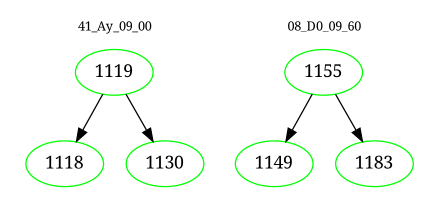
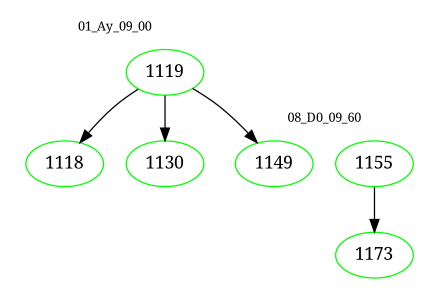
  digraph {
    fontname="Noto Serif"
    node [color=green fontname="Noto Serif"]
    edge [color=black fontname="Noto Serif"]
    n1 [label=1119]
    n2 [label=1118]
    n3 [label=1130]
    n4 [label=1155]
    n5 [label=1149]
-   n6 [label=1183]
+   n6 [label=1173]
    subgraph cluster_1 {
      color=white
      fontsize=10
-     label="41_Ay_09_00"
+     label="01_Ay_09_00"
      n1
      n2
      n3
    }
    subgraph cluster_2 {
      color=white
      fontsize=10
      label="08_D0_09_60"
      n4
      n5
      n6
    }
    n1 -> n2
    n1 -> n3
-   n4 -> n5
+   n1 -> n5
    n4 -> n6
  }
